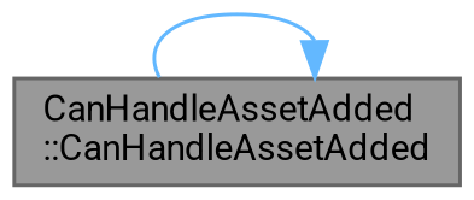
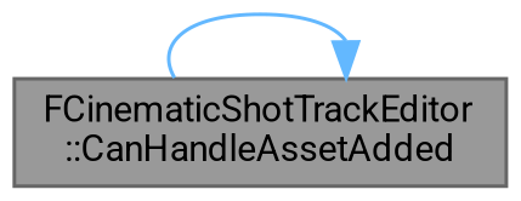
  digraph {
    rankdir=LR
    fontname=Roboto
-   n1 [color=gray40 fillcolor=grey60 fontcolor=black fontname=Roboto fontsize=10 height=0.2 label="CanHandleAssetAdded\l::CanHandleAssetAdded" shape=box style=filled width=0.4]
+   n1 [color=gray40 fillcolor=grey60 fontcolor=black fontname=Roboto fontsize=10 height=0.2 label="FCinematicShotTrackEditor\l::CanHandleAssetAdded" shape=box style=filled width=0.4]
    n1 -> n1 [color=steelblue1 fontname=Roboto fontsize=10 labelfontname=Helvetica labelfontsize=10 style=solid]
  }
